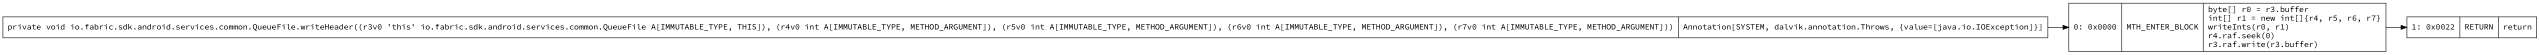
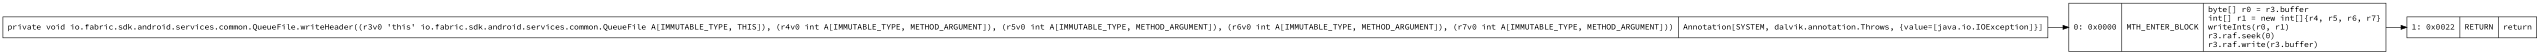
  digraph {
    rankdir=LR
    fontname="Source Code Pro"
    node [shape=record fontname="Source Code Pro"]
    edge [fontname="Source Code Pro"]
-   n1 [label="{0\:\ 0x0000|MTH_ENTER_BLOCK\l|byte[] r0 = r3.buffer\lint[] r1 = new int[]\{r4, r5, r6, r7\}\lwriteInts(r0, r1)\lr4.raf.seek(0)\lr3.raf.write(r3.buffer)\l}"]
+   n1 [label="{0\:\ 0x0000|MTH_ENTER_BLOCK\l|byte[] r0 = r3.buffer\lint[] r1 = new int[]\{r4, r5, r6, r7\}\lwriteInts(r0, r1)\lr3.raf.seek(0)\lr3.raf.write(r3.buffer)\l}"]
    n2 [label="{1\:\ 0x0022|RETURN\l|return\l}"]
    n3 [label="{private void io.fabric.sdk.android.services.common.QueueFile.writeHeader((r3v0 'this' io.fabric.sdk.android.services.common.QueueFile A[IMMUTABLE_TYPE, THIS]), (r4v0 int A[IMMUTABLE_TYPE, METHOD_ARGUMENT]), (r5v0 int A[IMMUTABLE_TYPE, METHOD_ARGUMENT]), (r6v0 int A[IMMUTABLE_TYPE, METHOD_ARGUMENT]), (r7v0 int A[IMMUTABLE_TYPE, METHOD_ARGUMENT]))  | Annotation[SYSTEM, dalvik.annotation.Throws, \{value=[java.io.IOException]\}]\l}"]
    n1 -> n2
    n3 -> n1
  }
